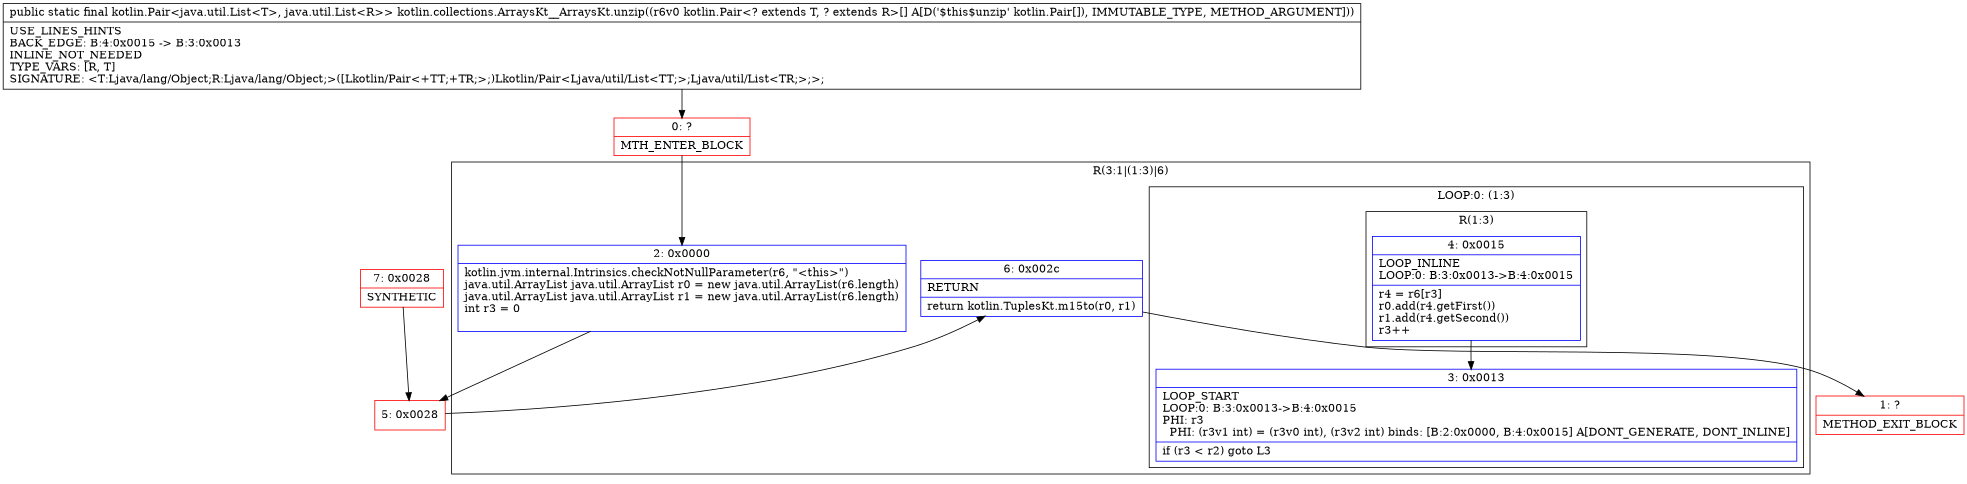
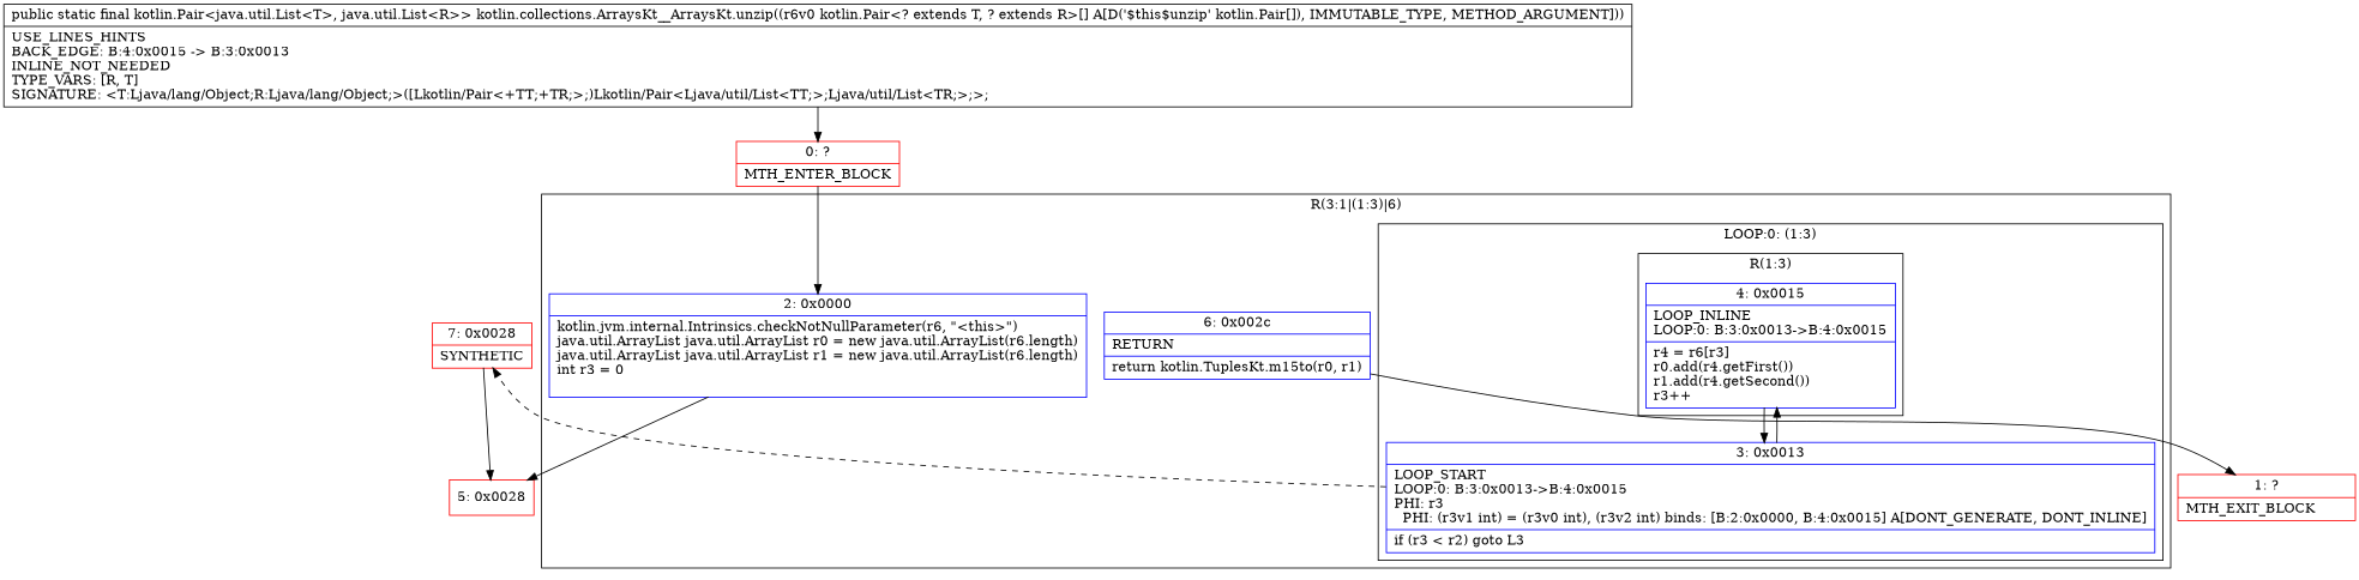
  digraph {
    node [color=blue shape=record]
    n1 [label="{4\:\ 0x0015|LOOP_INLINE\lLOOP:0: B:3:0x0013\-\>B:4:0x0015\l|r4 = r6[r3]\lr0.add(r4.getFirst())\lr1.add(r4.getSecond())\lr3++\l}"]
    n2 [label="{3\:\ 0x0013|LOOP_START\lLOOP:0: B:3:0x0013\-\>B:4:0x0015\lPHI: r3 \l  PHI: (r3v1 int) = (r3v0 int), (r3v2 int) binds: [B:2:0x0000, B:4:0x0015] A[DONT_GENERATE, DONT_INLINE]\l|if (r3 \< r2) goto L3\l}"]
    n3 [label="{2\:\ 0x0000|kotlin.jvm.internal.Intrinsics.checkNotNullParameter(r6, \"\<this\>\")\ljava.util.ArrayList java.util.ArrayList r0 = new java.util.ArrayList(r6.length)\ljava.util.ArrayList java.util.ArrayList r1 = new java.util.ArrayList(r6.length)\lint r3 = 0\l\l}"]
    n4 [label="{6\:\ 0x002c|RETURN\l|return kotlin.TuplesKt.m15to(r0, r1)\l}"]
    n5 [color=red label="{7\:\ 0x0028|SYNTHETIC\l}"]
    n6 [color=red label="{5\:\ 0x0028}"]
-   n7 [color=red label="{1\:\ ?|METHOD_EXIT_BLOCK\l}"]
+   n7 [color=red label="{1\:\ ?|MTH_EXIT_BLOCK\l}"]
    n8 [color=red label="{0\:\ ?|MTH_ENTER_BLOCK\l}"]
    n9 [label="{public static final kotlin.Pair\<java.util.List\<T\>, java.util.List\<R\>\> kotlin.collections.ArraysKt__ArraysKt.unzip((r6v0 kotlin.Pair\<? extends T, ? extends R\>[] A[D('$this$unzip' kotlin.Pair[]), IMMUTABLE_TYPE, METHOD_ARGUMENT]))  | USE_LINES_HINTS\lBACK_EDGE: B:4:0x0015 \-\> B:3:0x0013\lINLINE_NOT_NEEDED\lTYPE_VARS: [R, T]\lSIGNATURE: \<T:Ljava\/lang\/Object;R:Ljava\/lang\/Object;\>([Lkotlin\/Pair\<+TT;+TR;\>;)Lkotlin\/Pair\<Ljava\/util\/List\<TT;\>;Ljava\/util\/List\<TR;\>;\>;\l}" color=""]
    subgraph cluster_1 {
      label="R(3:1|(1:3)|6)"
      n3
      n4
      subgraph cluster_2 {
        label="LOOP:0: (1:3)"
        n2
        subgraph cluster_3 {
          label="R(1:3)"
          n1
        }
      }
    }
    n1 -> n2
+   n2 -> n1
+   n2 -> n5 [style=dashed]
    n3 -> n6
    n4 -> n7
    n5 -> n6
-   n6 -> n4
    n8 -> n3
    n9 -> n8
  }
